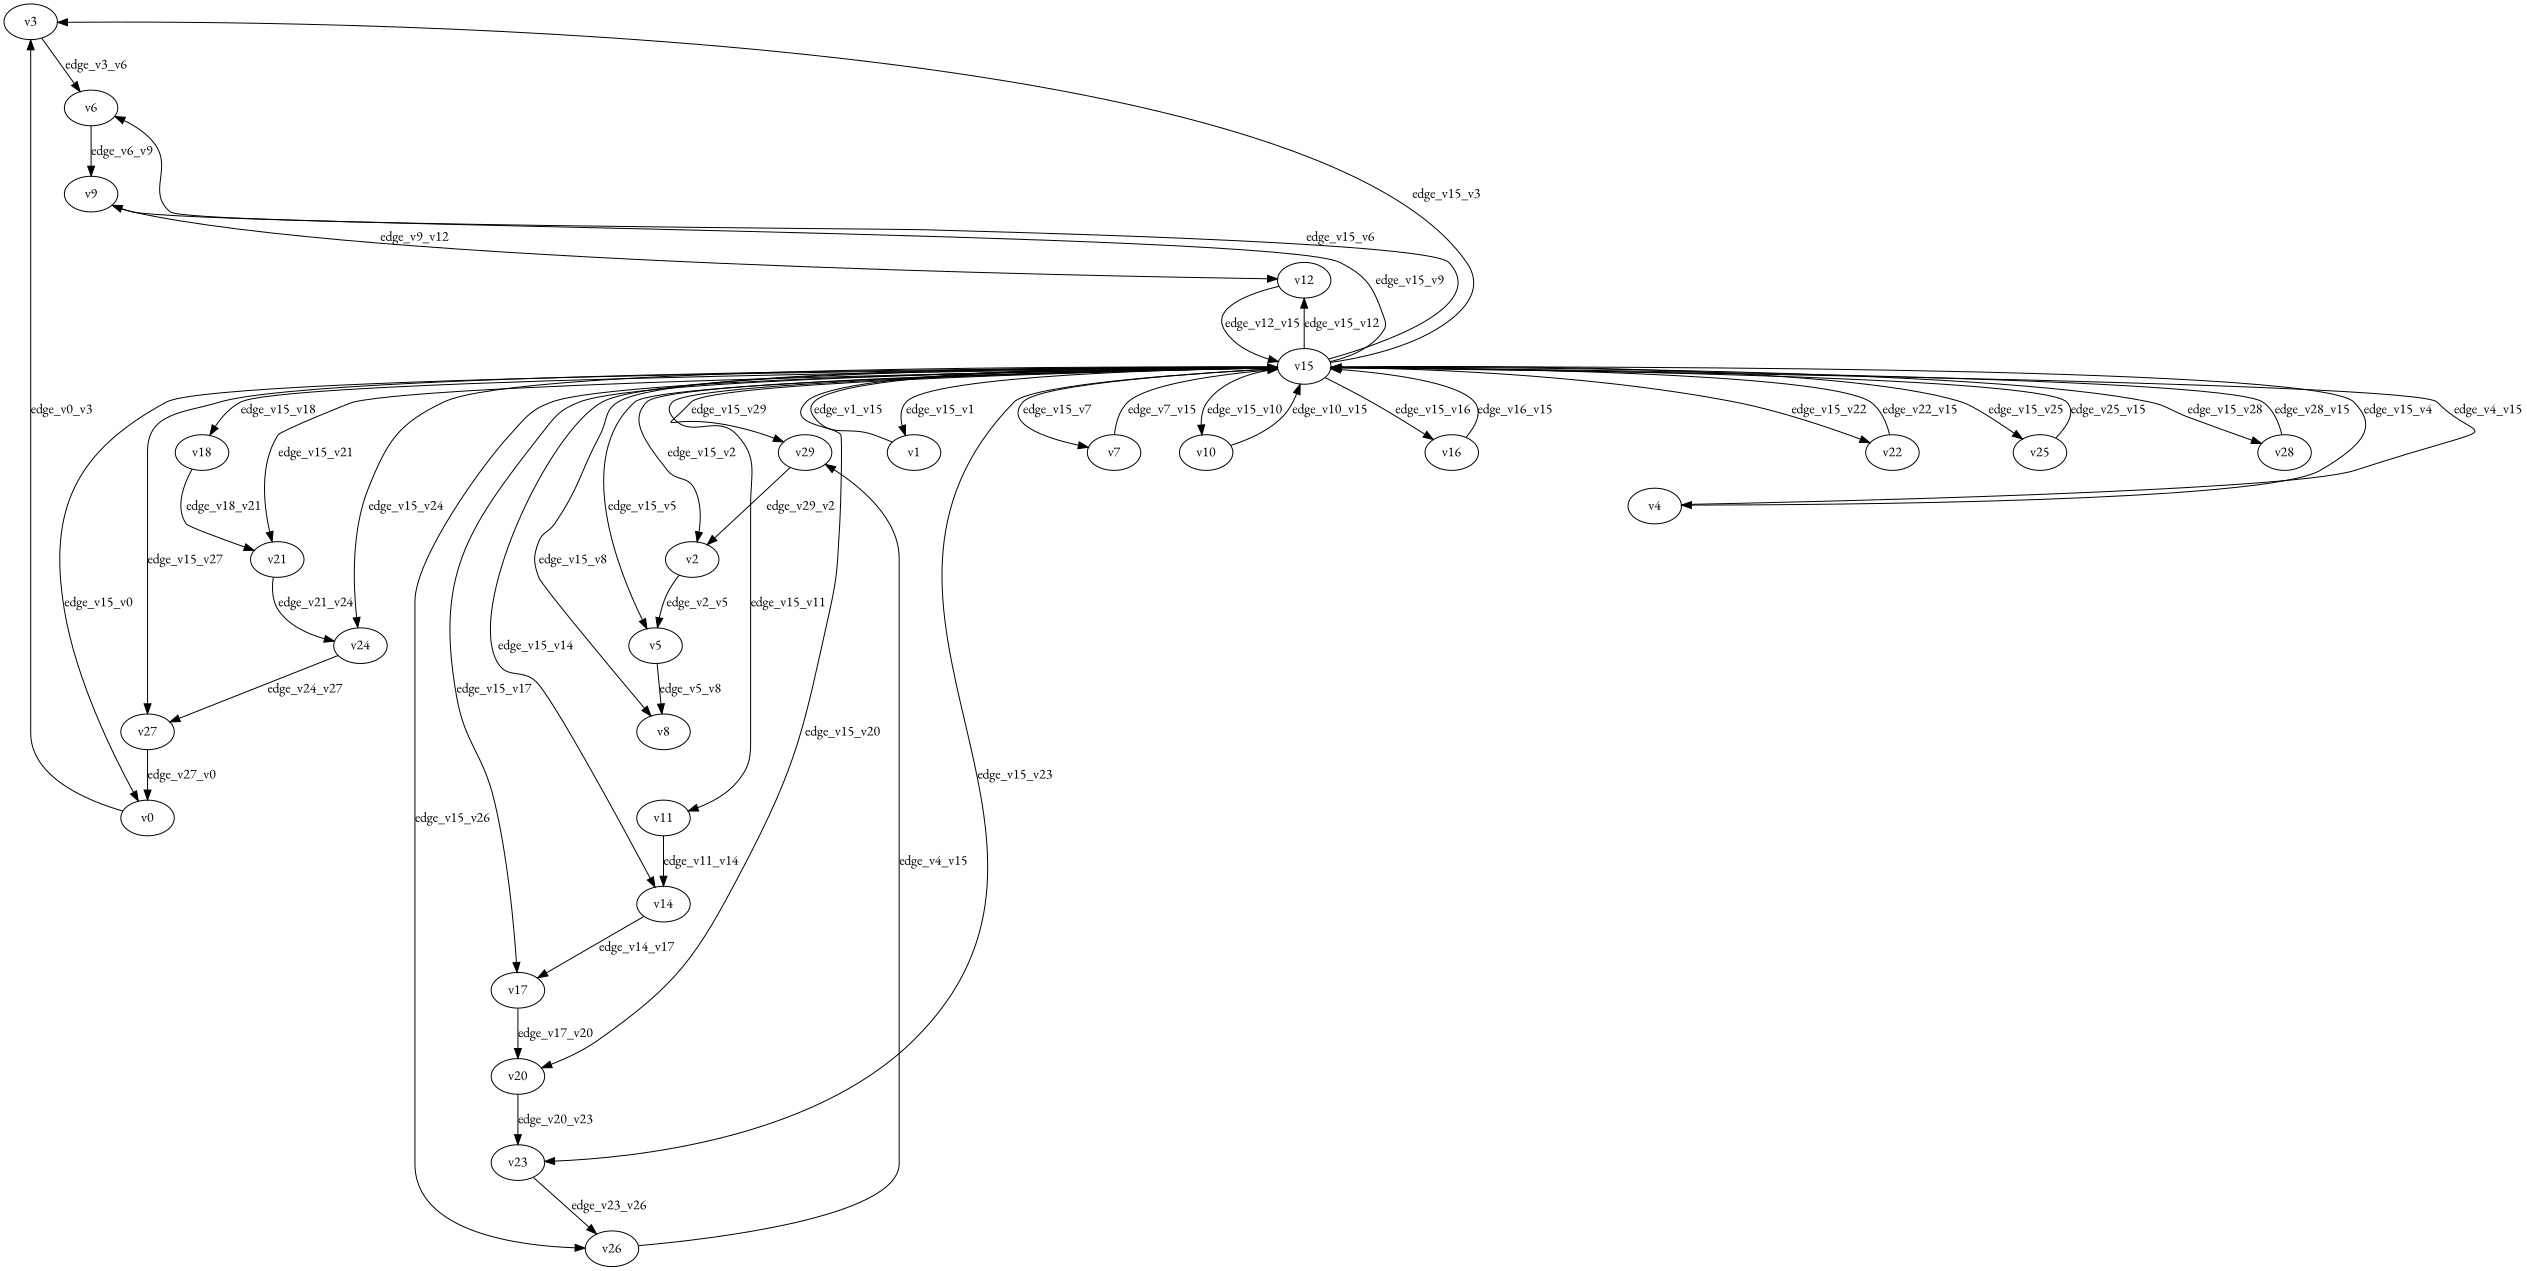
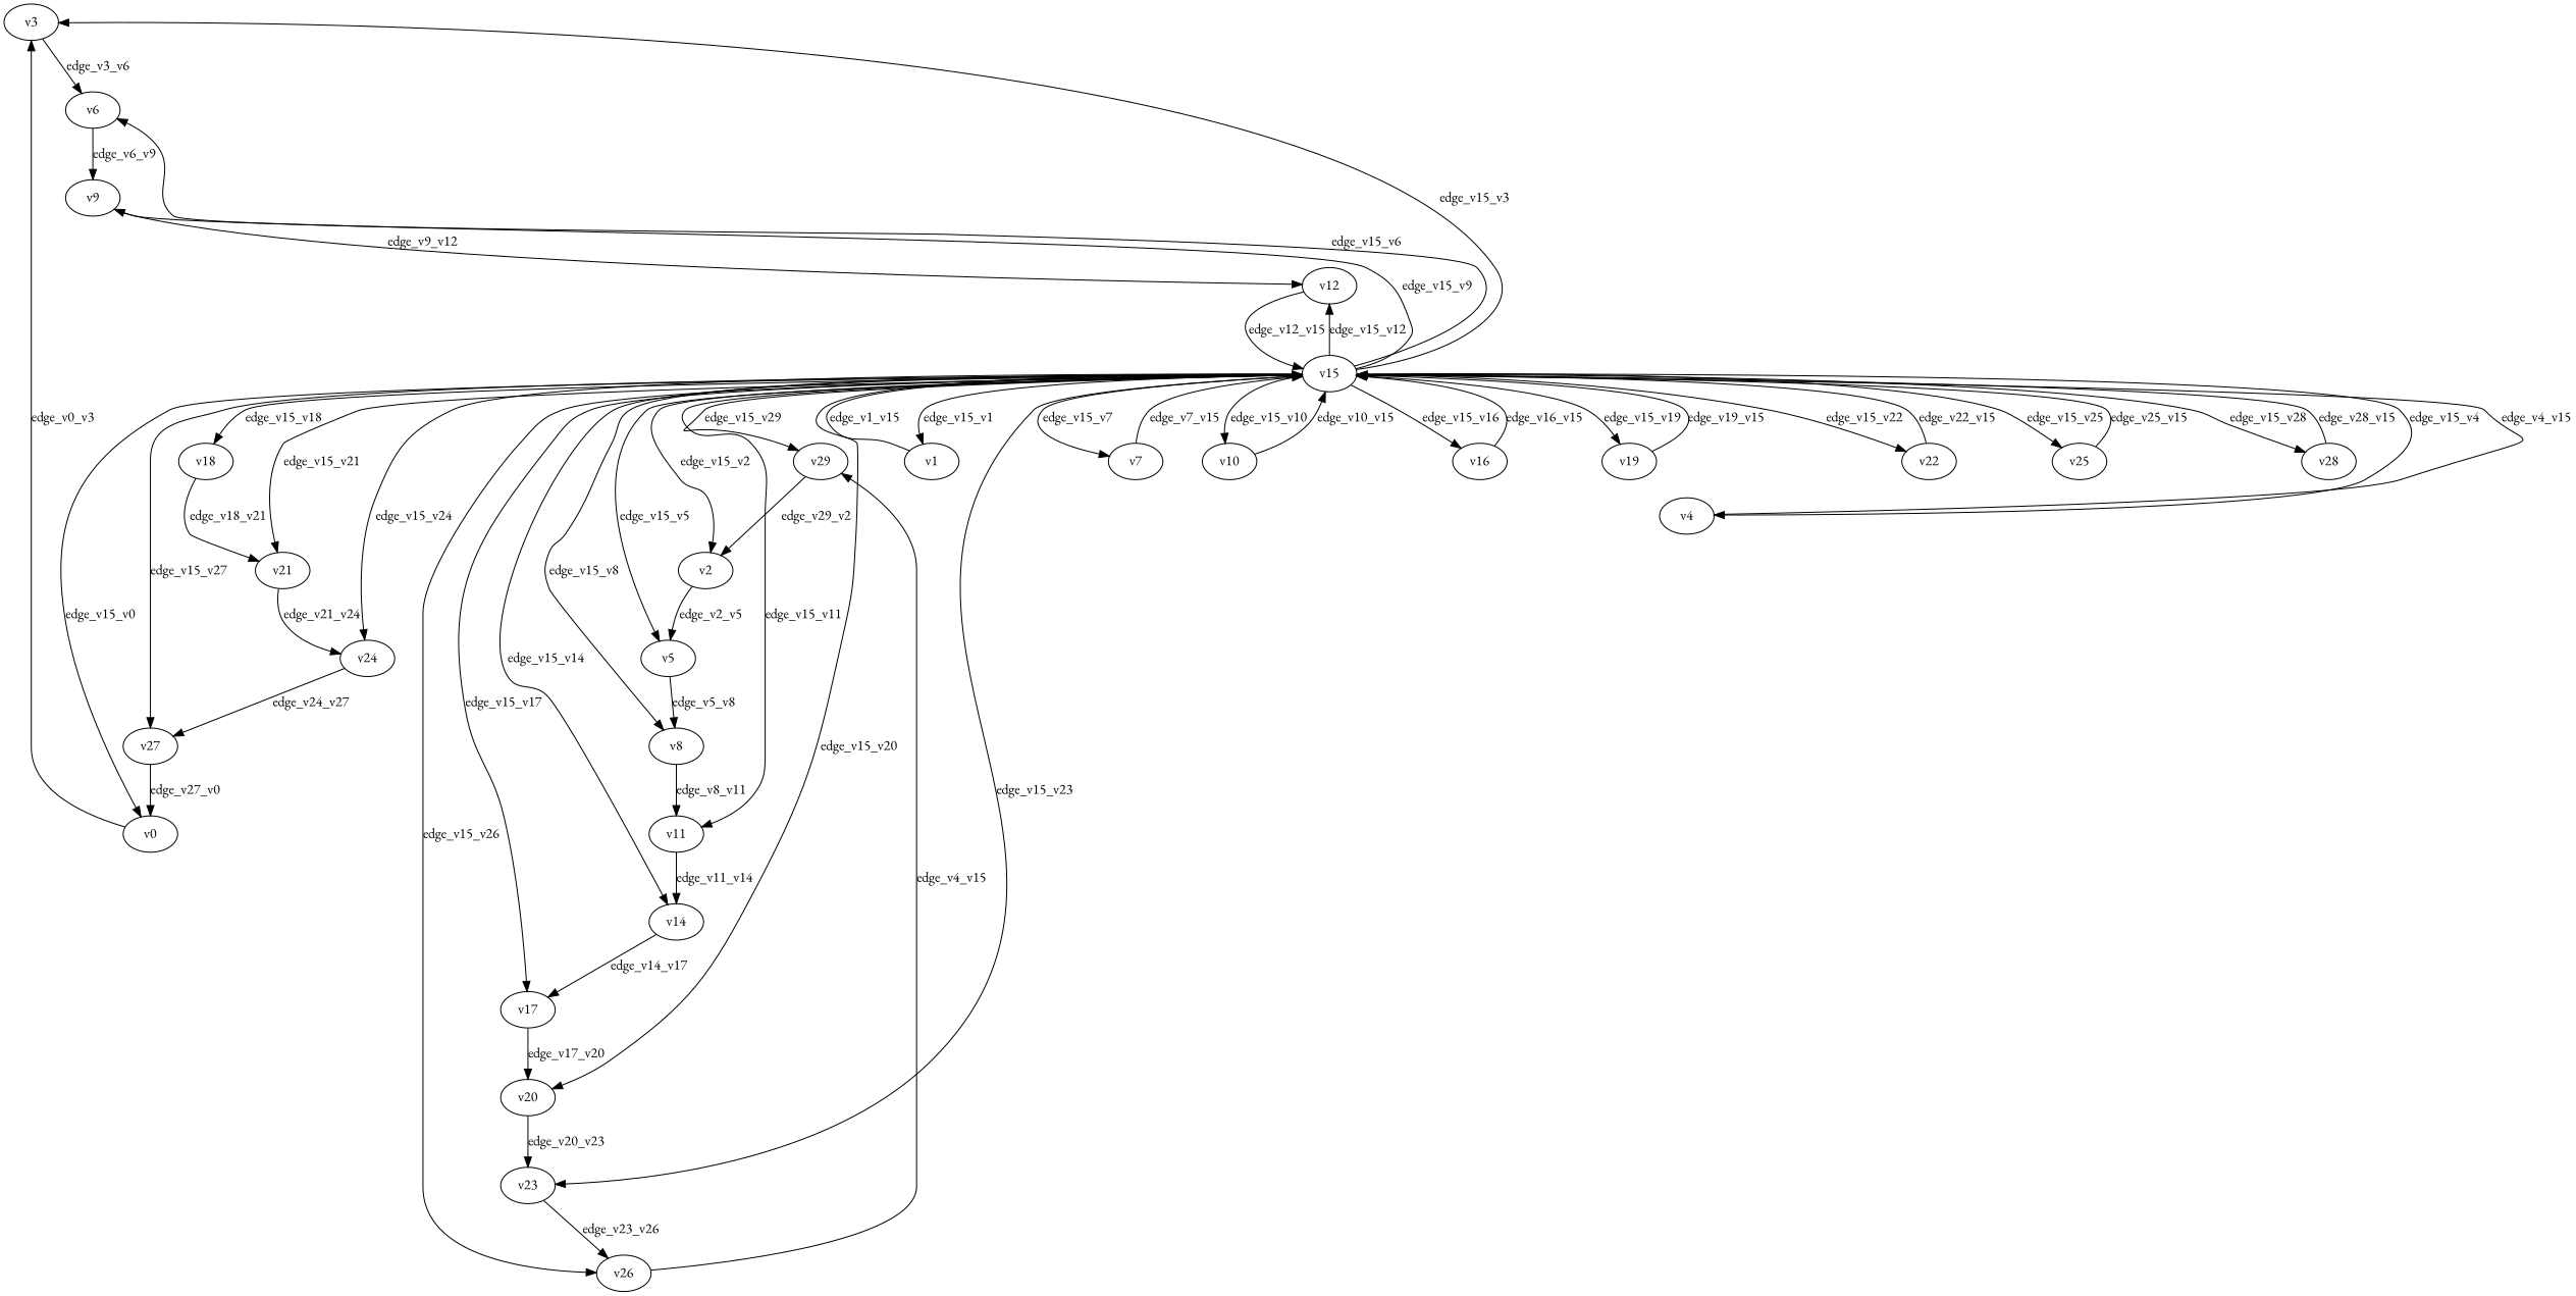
  digraph {
    fontname="EB Garamond"
    node [fontname="EB Garamond" player=0]
    edge [discount=0.202 fontname="EB Garamond" weight=0.48]
    v3 [player=1]
    v0
    v6
    v1 [player=1]
    v15
    v2
    v5 [player=1]
    v4
    v8
    v9 [player=1]
    v7 [player=1]
    v11 [player=1]
    v12
    v10
    v14
    v17 [player=1]
    v16
    v18
+   v19 [player=1]
    v20
    v21 [player=1]
    v22
    v23 [player=1]
    v24
    v25 [player=1]
    v26
    v27 [player=1]
    v28
    v29 [player=1]
    v3 -> v6 [label=edge_v3_v6 weight=1.13]
    v0 -> v3 [label=edge_v0_v3 weight=3.91]
    v6 -> v9 [label=edge_v6_v9 weight=5.13]
    v1 -> v15 [label=edge_v1_v15 weight=2.92]
    v15 -> v3 [label=edge_v15_v3]
    v15 -> v0 [label=edge_v15_v0 weight=-1.59]
    v15 -> v6 [label=edge_v15_v6]
    v15 -> v1 [label=edge_v15_v1 weight=1.91]
    v15 -> v2 [label=edge_v15_v2 weight=-0.79]
    v15 -> v5 [label=edge_v15_v5 weight=5.90]
    v15 -> v4 [label=edge_v15_v4 weight=-2.47]
    v15 -> v8 [label=edge_v15_v8 weight=-5.29]
    v15 -> v9 [label=edge_v15_v9 weight=-4.52]
    v15 -> v7 [label=edge_v15_v7 weight=3.15]
    v15 -> v11 [label=edge_v15_v11 weight=2.99]
    v15 -> v12 [label=edge_v15_v12 weight=9.77]
    v15 -> v10 [label=edge_v15_v10 weight=7.93]
    v15 -> v14 [label=edge_v15_v14 weight=-3.68]
    v15 -> v17 [label=edge_v15_v17 weight=2.69]
    v15 -> v16 [label=edge_v15_v16 weight=9.79]
    v15 -> v18 [label=edge_v15_v18 weight=5.32]
+   v15 -> v19 [label=edge_v15_v19 weight=6.33]
    v15 -> v20 [label=edge_v15_v20 weight=-3.83]
    v15 -> v21 [label=edge_v15_v21 weight=-2.78]
    v15 -> v22 [label=edge_v15_v22 weight=-1.00]
    v15 -> v23 [label=edge_v15_v23 weight=-4.97]
    v15 -> v24 [label=edge_v15_v24 weight=9.85]
    v15 -> v25 [label=edge_v15_v25 weight=3.02]
    v15 -> v26 [label=edge_v15_v26 weight=2.96]
    v15 -> v27 [label=edge_v15_v27 weight=3.88]
    v15 -> v28 [label=edge_v15_v28 weight=7.96]
    v15 -> v29 [label=edge_v15_v29 weight=-2.51]
    v2 -> v5 [label=edge_v2_v5 weight=-1.09]
    v5 -> v8 [label=edge_v5_v8 weight=2.88]
    v4 -> v15 [label=edge_v4_v15 weight=-4.73]
+   v8 -> v11 [label=edge_v8_v11 weight=6.71]
    v9 -> v12 [label=edge_v9_v12 weight=1.18]
    v7 -> v15 [label=edge_v7_v15 weight=5.86]
    v11 -> v14 [label=edge_v11_v14 weight=1.92]
    v12 -> v15 [label=edge_v12_v15 weight=6.30]
    v10 -> v15 [label=edge_v10_v15 weight=6.08]
    v14 -> v17 [label=edge_v14_v17 weight=-2.06]
    v17 -> v20 [label=edge_v17_v20 weight=3.82]
    v16 -> v15 [label=edge_v16_v15 weight=9.54]
    v18 -> v21 [label=edge_v18_v21 weight=-2.12]
+   v19 -> v15 [label=edge_v19_v15 weight=3.33]
    v20 -> v23 [label=edge_v20_v23 weight=6.32]
    v21 -> v24 [label=edge_v21_v24 weight=5.84]
    v22 -> v15 [label=edge_v22_v15 weight=1.35]
    v23 -> v26 [label=edge_v23_v26 weight=-2.35]
    v24 -> v27 [label=edge_v24_v27 weight=1.01]
    v25 -> v15 [label=edge_v25_v15 weight=3.83]
    v26 -> v29 [label=edge_v4_v15 weight=2.50]
    v27 -> v0 [label=edge_v27_v0 weight=5.08]
    v28 -> v15 [label=edge_v28_v15 weight=8.02]
    v29 -> v2 [label=edge_v29_v2 weight=-2.64]
  }
